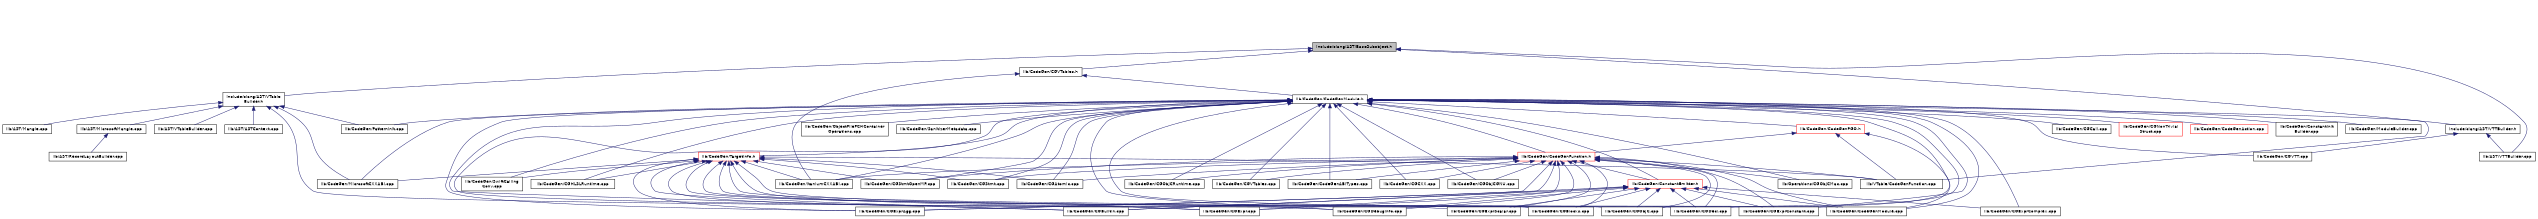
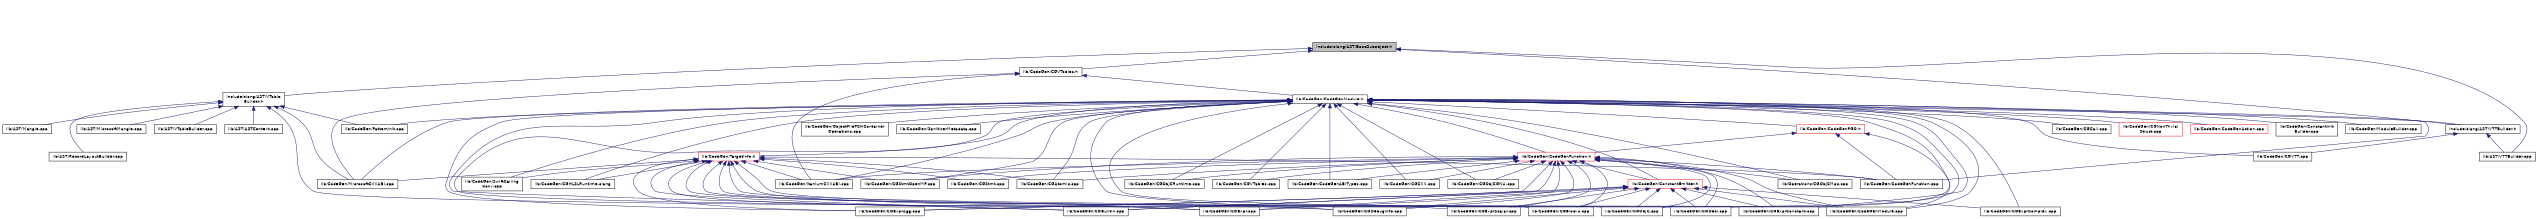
  digraph {
    node [color=black fontname=Helvetica fontsize=10 shape=record]
    edge [color=midnightblue dir=back fontname=Helvetica fontsize=10 labelfontname=Helvetica labelfontsize=10 style=solid]
    n1 [fillcolor=grey75 fontcolor=black height=0.2 label="include/clang/AST/BaseSubobject.h" style=filled width=0.4]
    n2 [height=0.2 label="include/clang/AST/VTable\lBuilder.h" width=0.4]
    n3 [height=0.2 label="lib/CodeGen/CGVTables.h" width=0.4]
    n4 [height=0.2 label="include/clang/AST/VTTBuilder.h" width=0.4]
    n5 [height=0.2 label="lib/AST/VTTBuilder.cpp" width=0.4]
    n6 [height=0.2 label="lib/AST/ASTContext.cpp" width=0.4]
    n7 [height=0.2 label="lib/AST/Mangle.cpp" width=0.4]
    n8 [height=0.2 label="lib/AST/MicrosoftMangle.cpp" width=0.4]
    n9 [height=0.2 label="lib/AST/RecordLayoutBuilder.cpp" width=0.4]
    n10 [height=0.2 label="lib/AST/VTableBuilder.cpp" width=0.4]
    n11 [height=0.2 label="lib/CodeGen/CGDebugInfo.cpp" width=0.4]
    n12 [height=0.2 label="lib/CodeGen/MicrosoftCXXABI.cpp" width=0.4]
    n13 [height=0.2 label="lib/CodeGen/PatternInit.cpp" width=0.4]
    n14 [height=0.2 label="lib/CodeGen/CodeGenModule.h" width=0.4]
    n15 [height=0.2 label="lib/CodeGen/ItaniumCXXABI.cpp" width=0.4]
    n16 [height=0.2 label="lib/CodeGen/CGVTT.cpp" width=0.4]
    n17 [color=red height=0.2 label="lib/CodeGen/CodeGenFunction.h" width=0.4]
    n18 [height=0.2 label="lib/CodeGen/CGAtomic.cpp" width=0.4]
    n19 [height=0.2 label="lib/CodeGen/CGBlocks.cpp" width=0.4]
    n20 [color=red height=0.2 label="lib/CodeGen/ConstantEmitter.h" width=0.4]
    n21 [height=0.2 label="lib/CodeGen/CGBuiltin.cpp" width=0.4]
    n22 [height=0.2 label="lib/CodeGen/CGDecl.cpp" width=0.4]
    n23 [height=0.2 label="lib/CodeGen/CGExpr.cpp" width=0.4]
    n24 [height=0.2 label="lib/CodeGen/CGExprAgg.cpp" width=0.4]
    n25 [height=0.2 label="lib/CodeGen/CGExprComplex.cpp" width=0.4]
    n26 [height=0.2 label="lib/CodeGen/CGExprConstant.cpp" width=0.4]
    n27 [height=0.2 label="lib/CodeGen/CGObjC.cpp" width=0.4]
    n28 [height=0.2 label="lib/CodeGen/CodeGenModule.cpp" width=0.4]
    n29 [height=0.2 label="lib/CodeGen/CGCall.cpp" width=0.4]
    n30 [height=0.2 label="lib/CodeGen/CGCXX.cpp" width=0.4]
    n31 [color=red height=0.2 label="lib/CodeGen/CGNonTrivial\lStruct.cpp" width=0.4]
    n32 [height=0.2 label="lib/CodeGen/CGObjCGNU.cpp" width=0.4]
    n33 [height=0.2 label="lib/Operations/CGObjCMac.cpp" width=0.4]
    n34 [height=0.2 label="lib/CodeGen/CGObjCRuntime.cpp" width=0.4]
    n35 [height=0.2 label="lib/CodeGen/CGStmt.cpp" width=0.4]
    n36 [height=0.2 label="lib/CodeGen/CGStmtOpenMP.cpp" width=0.4]
    n37 [height=0.2 label="lib/CodeGen/CGVTables.cpp" width=0.4]
    n38 [height=0.2 label="lib/CodeGen/CodeGenABITypes.cpp" width=0.4]
-   n39 [height=0.2 label="lib/VTable/CodeGenFunction.cpp" width=0.4]
+   n39 [height=0.2 label="lib/CodeGen/CodeGenFunction.cpp" width=0.4]
    n40 [color=red height=0.2 label="lib/CodeGen/CodeGenPGO.h" width=0.4]
    n41 [color=red height=0.2 label="lib/CodeGen/TargetInfo.h" width=0.4]
    n42 [height=0.2 label="lib/CodeGen/SwiftCalling\lConv.cpp" width=0.4]
-   n43 [height=0.2 label="lib/CodeGen/CGHLSLRuntime.cpp" width=0.4]
+   n43 [height=0.2 label="lib/CodeGen/CGHLSLRuntime.clang" width=0.4]
    n44 [color=red height=0.2 label="lib/CodeGen/CodeGenAction.cpp" width=0.4]
    n45 [height=0.2 label="lib/CodeGen/ConstantInit\lBuilder.cpp" width=0.4]
    n46 [height=0.2 label="lib/CodeGen/ModuleBuilder.cpp" width=0.4]
    n47 [height=0.2 label="lib/CodeGen/ObjectFilePCHContainer\lOperations.cpp" width=0.4]
    n48 [height=0.2 label="lib/CodeGen/SanitizerMetadata.cpp" width=0.4]
    n49 [height=0.2 label="lib/CodeGen/CGExprScalar.cpp" width=0.4]
    n1 -> n2
    n1 -> n3
    n1 -> n4
    n1 -> n5
    n2 -> n6
    n2 -> n7
    n2 -> n8
-   n8 -> n9
+   n2 -> n9
    n2 -> n10
    n2 -> n11
    n2 -> n12
    n2 -> n13
+   n3 -> n12
    n3 -> n14
    n3 -> n15
    n4 -> n5
    n4 -> n16
    n14 -> n11
    n14 -> n12
    n14 -> n13
    n14 -> n15
    n14 -> n16
    n14 -> n17
    n14 -> n18
    n14 -> n19
    n14 -> n20
    n14 -> n21
    n14 -> n22
    n14 -> n23
    n14 -> n24
    n14 -> n25
    n14 -> n26
    n14 -> n27
    n14 -> n28
    n14 -> n29
    n14 -> n30
    n14 -> n31
    n14 -> n32
    n14 -> n33
    n14 -> n34
-   n14 -> n35
+   n14 -> n4
    n14 -> n36
    n14 -> n37
    n14 -> n38
    n14 -> n39
    n14 -> n40
    n14 -> n41
    n14 -> n42
    n14 -> n43
    n14 -> n44
    n14 -> n45
    n14 -> n46
    n14 -> n47
    n14 -> n48
    n17 -> n11
    n17 -> n15
    n17 -> n18
    n17 -> n19
    n17 -> n20
    n17 -> n21
    n17 -> n22
    n17 -> n23
    n17 -> n24
    n17 -> n26
    n17 -> n27
    n17 -> n28
    n17 -> n30
    n17 -> n32
    n17 -> n33
    n17 -> n34
    n17 -> n35
    n17 -> n36
    n17 -> n37
    n17 -> n38
    n17 -> n39
    n17 -> n49
    n20 -> n11
    n20 -> n19
    n20 -> n21
    n20 -> n22
    n20 -> n23
    n20 -> n24
    n20 -> n25
    n20 -> n26
    n20 -> n27
    n20 -> n28
    n20 -> n49
    n40 -> n17
    n40 -> n28
    n40 -> n39
    n41 -> n12
    n41 -> n15
    n41 -> n18
    n41 -> n19
    n41 -> n21
    n41 -> n22
    n41 -> n23
    n41 -> n24
    n41 -> n26
    n41 -> n27
    n41 -> n28
    n41 -> n35
    n41 -> n36
    n41 -> n39
    n41 -> n42
    n41 -> n43
    n41 -> n49
  }
